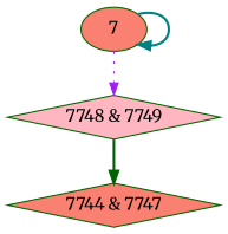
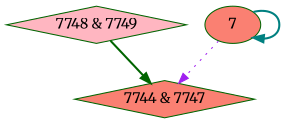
  digraph {
    fontname=Merriweather
    node [color=darkgreen fillcolor=salmon fontname=Merriweather shape=diamond style=filled]
    edge [fontname=Merriweather style=bold]
    n1 [label="7744 & 7747"]
    n2 [fillcolor=lightpink label="7748 & 7749"]
    n3 [label=7 shape=""]
    n2 -> n1 [color=darkgreen]
-   n3 -> n2 [color=purple style=dotted]
+   n3 -> n1 [color=purple style=dotted]
    n3 -> n3 [color=teal]
  }
